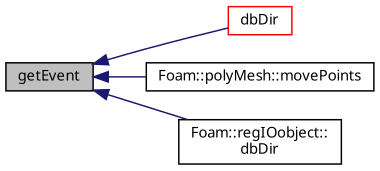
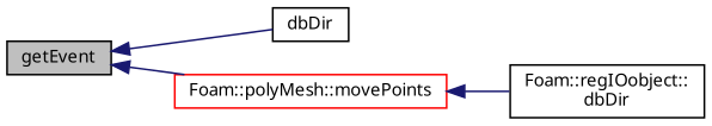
  digraph {
    fontname="Noto Sans"
    rankdir=LR
    node [color=black fontname="Noto Sans" fontsize=10 shape=record]
    edge [color=midnightblue dir=back fontname="Noto Sans" fontsize=10 labelfontname=FreeSans labelfontsize=10 style=solid]
    n1 [fillcolor=grey75 fontcolor=black height=0.2 label=getEvent style=filled width=0.4]
-   n2 [color=red height=0.2 label=dbDir width=0.4]
-   n3 [height=0.2 label="Foam::polyMesh::movePoints" width=0.4]
+   n2 [height=0.2 label=dbDir width=0.4]
+   n3 [color=red height=0.2 label="Foam::polyMesh::movePoints" width=0.4]
    n4 [height=0.2 label="Foam::regIOobject::\ldbDir" width=0.4]
    n1 -> n2
    n1 -> n3
-   n1 -> n4
+   n3 -> n4
  }
